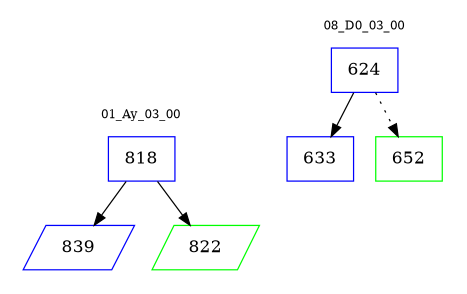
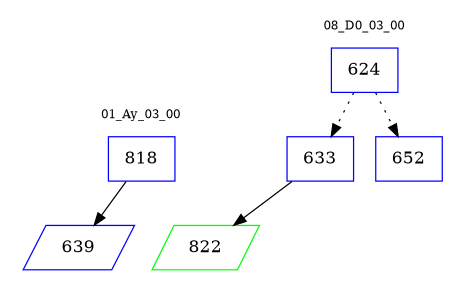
  digraph {
    node [color=blue shape=box]
    edge [color=black style=solid]
    n1 [label=818]
-   n2 [label=839 shape=parallelogram]
+   n2 [label=639 shape=parallelogram]
    n3 [color=green label=822 shape=parallelogram]
    n4 [label=624]
    n5 [label=633]
-   n6 [color=green label=652]
+   n6 [label=652]
    subgraph cluster_1 {
      color=white
      fontsize=10
      label="01_Ay_03_00"
      n1
      n2
      n3
    }
    subgraph cluster_2 {
      color=white
      fontsize=10
      label="08_D0_03_00"
      n4
      n5
      n6
    }
    n1 -> n2
-   n1 -> n3
-   n4 -> n5
+   n5 -> n3
+   n4 -> n5 [style=dotted]
    n4 -> n6 [style=dotted]
  }
